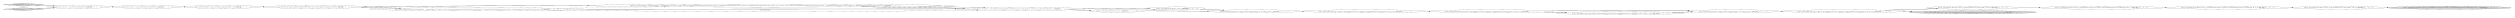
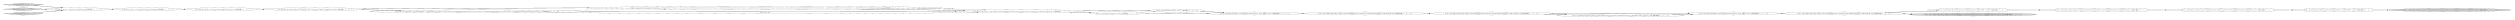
  digraph {
    rankdir=LR
    fontname="Liberation Mono"
    node [fillcolor=white shape=ellipse style=filled fontname="Liberation Mono"]
    edge [style=bold fontname="Liberation Mono"]
    n1 [label="SourceState state = new SourceState(new State(props))@@@4@@@['1', '1', '1']"]
    n2 [label="state.setProp(\"gobblin.kafka.streaming.enableIndexing\",false)@@@5@@@['1', '1', '1']"]
    n3 [label="Assert.assertEquals(workUnits.get(0).getProp(KafkaSource.TOPIC_NAME),\"topic1\")@@@10@@@['1', '1', '1']"]
    n4 [label="Assert.assertEquals(workUnits.get(0).getPropAsInt(KafkaUtils.getPartitionPropName(KafkaSource.PARTITION_ID,0)),1)@@@11@@@['1', '1', '1']"]
    n5 [label="state.setProp(ConfigurationKeys.WRITER_OUTPUT_DIR,Files.createTempDir().getAbsolutePath())@@@6@@@['1', '1', '1']"]
    n6 [label="Map<String,List<WorkUnit>> workUnitsByTopic = ImmutableMap.of(\"topic1\",Lists.newArrayList(getWorkUnitWithTopicPartition(\"topic1\",1),getWorkUnitWithTopicPartition(\"topic1\",2),getWorkUnitWithTopicPartition(\"topic1\",3)),\"topic2\",Lists.newArrayList(getWorkUnitWithTopicPartition(\"topic2\",1),getWorkUnitWithTopicPartition(\"topic2\",2),getWorkUnitWithTopicPartition(\"topic2\",3)))@@@7@@@['0', '0', '1']"]
    n7 [label="List<WorkUnit> workUnits = new KafkaTopicGroupingWorkUnitPacker(source,state,Optional.absent()).pack(workUnitsByTopic,10)@@@8@@@['1', '1', '1']"]
    n8 [label="Assert.assertEquals(workUnits.get(2).getProp(KafkaSource.TOPIC_NAME),\"topic2\")@@@15@@@['0', '0', '1']"]
    n9 [label="Assert.assertEquals(workUnits.get(2).getPropAsInt(KafkaUtils.getPartitionPropName(KafkaSource.PARTITION_ID,0)),1)@@@16@@@['0', '0', '1']"]
    n10 [label="Assert.assertEquals(workUnits.size(),4)@@@9@@@['0', '0', '1']"]
    n11 [label="Assert.assertEquals(workUnits.get(1).getPropAsInt(KafkaUtils.getPartitionPropName(KafkaSource.PARTITION_ID,0)),3)@@@14@@@['1', '1', '1']"]
    n12 [fillcolor=lightgray label="Assert.assertEquals(workUnits.get(1).getPropAsDouble(KafkaTopicGroupingWorkUnitPacker.CONTAINER_CAPACITY_KEY),2,0.001)@@@16@@@['0', '1', '0']"]
    n13 [label="Assert.assertEquals(workUnits.get(1).getProp(KafkaSource.TOPIC_NAME),\"topic1\")@@@13@@@['1', '1', '1']"]
    n14 [label="KafkaSource source = new UniversalKafkaSource()@@@3@@@['1', '1', '1']"]
    n15 [label="Assert.assertEquals(workUnits.get(2).getPropAsInt(KafkaUtils.getPartitionPropName(KafkaSource.PARTITION_ID,1)),2)@@@17@@@['0', '0', '1']"]
    n16 [label="Assert.assertEquals(workUnits.size(),2)@@@9@@@['1', '1', '0']"]
    n17 [label="Assert.assertEquals(workUnits.get(0).getPropAsInt(KafkaUtils.getPartitionPropName(KafkaSource.PARTITION_ID,1)),2)@@@12@@@['1', '1', '1']"]
    n18 [label="Assert.assertEquals(workUnits.get(0).getPropAsDouble(KafkaTopicGroupingWorkUnitPacker.CONTAINER_CAPACITY_KEY),2,0.001)@@@13@@@['0', '1', '0']"]
    n19 [fillcolor=lightgray label="Assert.assertEquals(workUnits.get(3).getPropAsInt(KafkaUtils.getPartitionPropName(KafkaSource.PARTITION_ID,0)),3)@@@19@@@['0', '0', '1']"]
    n20 [label="Assert.assertEquals(workUnits.get(3).getProp(KafkaSource.TOPIC_NAME),\"topic2\")@@@18@@@['0', '0', '1']"]
    n21 [fillcolor=lightgray label="testSingleTopic['1', '0', '0']" shape=diamond]
    n22 [fillcolor=lightgray label="testSingleTopic['0', '1', '0']" shape=diamond]
    n23 [label="Map<String,List<WorkUnit>> workUnitsByTopic = ImmutableMap.of(\"topic1\",Lists.newArrayList(getWorkUnitWithTopicPartition(\"topic1\",1),getWorkUnitWithTopicPartition(\"topic1\",2),getWorkUnitWithTopicPartition(\"topic1\",3)))@@@7@@@['1', '1', '0']"]
+   n24 [fillcolor=lightgray label="testMultiTopic['0', '0', '1']" shape=diamond]
    n1 -> n2
    n2 -> n5
    n3 -> n4
    n4 -> n17
    n5 -> n6
    n5 -> n23
    n6 -> n7 [label=workUnitsByTopic style=solid]
    n6 -> n7
    n7 -> n10
    n7 -> n16
    n8 -> n9
    n9 -> n15
    n10 -> n3
    n11 -> n8
    n11 -> n12
    n13 -> n11
    n14 -> n1
    n15 -> n20
    n16 -> n3
    n16 -> n10 [label=0 style=dashed]
    n17 -> n13
    n17 -> n18
    n18 -> n13
    n20 -> n19
    n21 -> n14
    n22 -> n14
    n23 -> n6 [label=0 style=dashed]
    n23 -> n7
    n23 -> n7 [label=workUnitsByTopic style=solid]
+   n24 -> n14
  }
